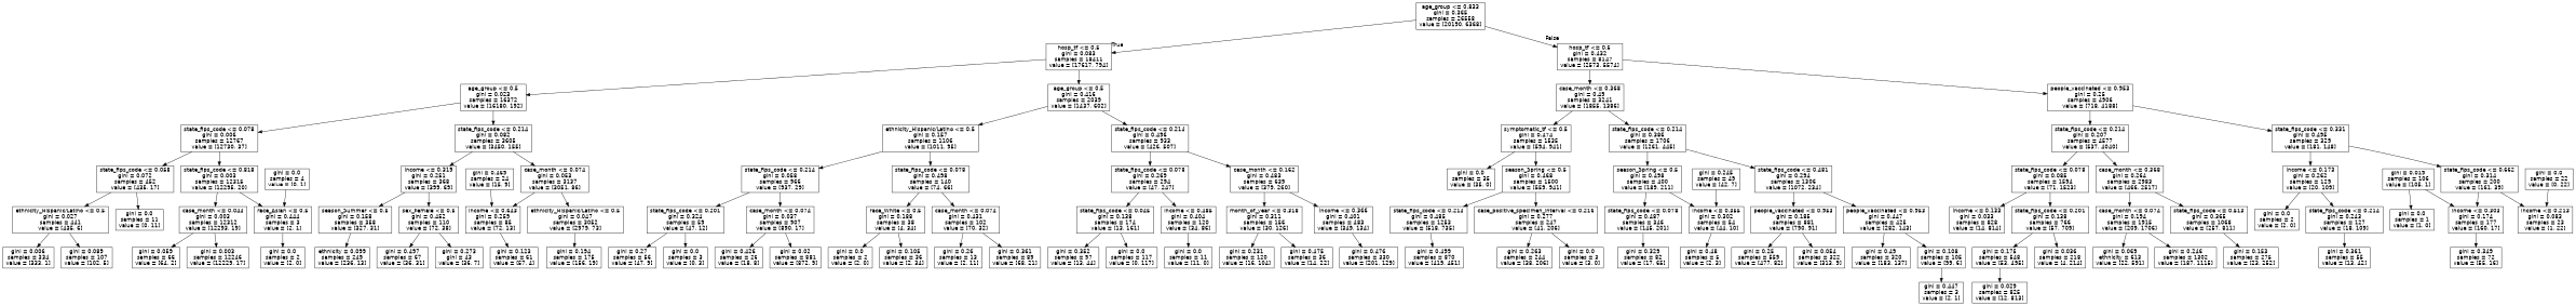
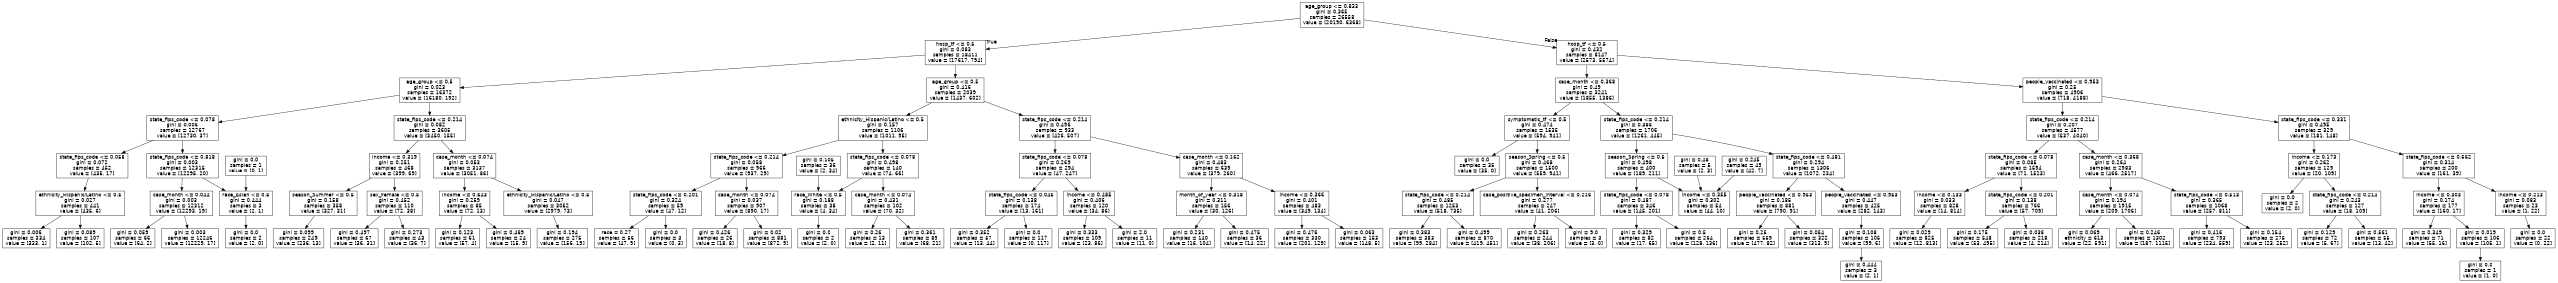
  digraph {
    node [fontname=helvetica shape=box]
    edge [fontname=helvetica]
    n1 [label="age_group <= 0.833\ngini = 0.365\nsamples = 26558\nvalue = [20190, 6368]"]
    n2 [label="hosp_tf <= 0.5\ngini = 0.083\nsamples = 18411\nvalue = [17617, 794]"]
    n3 [label="hosp_tf <= 0.5\ngini = 0.432\nsamples = 8147\nvalue = [2573, 5574]"]
    n4 [label="age_group <= 0.5\ngini = 0.023\nsamples = 16372\nvalue = [16180, 192]"]
    n5 [label="age_group <= 0.5\ngini = 0.416\nsamples = 2039\nvalue = [1437, 602]"]
    n6 [label="case_month <= 0.368\ngini = 0.49\nsamples = 3241\nvalue = [1855, 1386]"]
    n7 [label="people_vaccinated <= 0.953\ngini = 0.25\nsamples = 4906\nvalue = [718, 4188]"]
    n8 [label="state_fips_code <= 0.078\ngini = 0.006\nsamples = 12767\nvalue = [12730, 37]"]
    n9 [label="state_fips_code <= 0.214\ngini = 0.082\nsamples = 3605\nvalue = [3450, 155]"]
    n10 [label="ethnicity_Hispanic/Latino <= 0.5\ngini = 0.157\nsamples = 1106\nvalue = [1011, 95]"]
    n11 [label="state_fips_code <= 0.214\ngini = 0.496\nsamples = 933\nvalue = [426, 507]"]
    n12 [label="state_fips_code <= 0.058\ngini = 0.072\nsamples = 452\nvalue = [435, 17]"]
    n13 [label="state_fips_code <= 0.818\ngini = 0.003\nsamples = 12315\nvalue = [12295, 20]"]
-   n14 [label="income <= 0.319\ngini = 0.251\nsamples = 368\nvalue = [399, 69]"]
+   n14 [label="income <= 0.319\ngini = 0.251\nsamples = 468\nvalue = [399, 69]"]
    n15 [label="case_month <= 0.074\ngini = 0.053\nsamples = 3137\nvalue = [3051, 86]"]
    n16 [label="ethnicity_Hispanic/Latino <= 0.5\ngini = 0.027\nsamples = 441\nvalue = [435, 6]"]
-   n17 [label="gini = 0.0\nsamples = 11\nvalue = [0, 11]"]
    n18 [label="case_month <= 0.044\ngini = 0.003\nsamples = 12312\nvalue = [12293, 19]"]
    n19 [label="race_Asian <= 0.5\ngini = 0.444\nsamples = 3\nvalue = [2, 1]"]
    n20 [label="gini = 0.006\nsamples = 334\nvalue = [333, 1]"]
    n21 [label="gini = 0.089\nsamples = 107\nvalue = [102, 5]"]
    n22 [label="gini = 0.059\nsamples = 66\nvalue = [64, 2]"]
    n23 [label="gini = 0.003\nsamples = 12246\nvalue = [12229, 17]"]
    n24 [label="gini = 0.0\nsamples = 2\nvalue = [2, 0]"]
-   n25 [label="gini = 0.0\nsamples = 4\nvalue = [0, 1]"]
+   n25 [label="gini = 0.0\nsamples = 1\nvalue = [0, 1]"]
    n26 [label="season_Summer <= 0.5\ngini = 0.158\nsamples = 358\nvalue = [327, 31]"]
    n27 [label="sex_Female <= 0.5\ngini = 0.452\nsamples = 110\nvalue = [72, 38]"]
    n28 [label="income <= 0.643\ngini = 0.259\nsamples = 85\nvalue = [72, 13]"]
    n29 [label="ethnicity_Hispanic/Latino <= 0.5\ngini = 0.047\nsamples = 3052\nvalue = [2979, 73]"]
-   n30 [label="ethnicity = 0.099\nsamples = 249\nvalue = [236, 13]"]
+   n30 [label="gini = 0.099\nsamples = 249\nvalue = [236, 13]"]
    n31 [label="gini = 0.497\nsamples = 67\nvalue = [36, 31]"]
-   n32 [label="gini = 0.273\ngini = 43\nvalue = [36, 7]"]
+   n32 [label="gini = 0.273\nsamples = 43\nvalue = [36, 7]"]
    n33 [label="gini = 0.123\nsamples = 61\nvalue = [57, 4]"]
    n34 [label="gini = 0.469\nsamples = 24\nvalue = [15, 9]"]
-   n35 [label="gini = 0.194\nsamples = 175\nvalue = [156, 19]"]
+   n35 [label="gini = 0.194\nsamples = 275\nvalue = [156, 19]"]
    n36 [label="state_fips_code <= 0.214\ngini = 0.058\nsamples = 966\nvalue = [937, 29]"]
    n37 [label="state_fips_code <= 0.078\ngini = 0.498\nsamples = 140\nvalue = [74, 66]"]
    n38 [label="state_fips_code <= 0.078\ngini = 0.269\nsamples = 294\nvalue = [47, 247]"]
    n39 [label="case_month <= 0.162\ngini = 0.483\nsamples = 639\nvalue = [379, 260]"]
    n40 [label="state_fips_code <= 0.201\ngini = 0.324\nsamples = 59\nvalue = [47, 12]"]
    n41 [label="case_month <= 0.074\ngini = 0.037\nsamples = 907\nvalue = [890, 17]"]
    n42 [label="race_White <= 0.5\ngini = 0.188\nsamples = 38\nvalue = [4, 34]"]
    n43 [label="case_month <= 0.074\ngini = 0.431\nsamples = 102\nvalue = [70, 32]"]
-   n44 [label="gini = 0.27\nsamples = 56\nvalue = [47, 9]"]
+   n44 [label="race = 0.27\nsamples = 56\nvalue = [47, 9]"]
    n45 [label="gini = 0.0\nsamples = 3\nvalue = [0, 3]"]
    n46 [label="gini = 0.426\nsamples = 26\nvalue = [18, 8]"]
    n47 [label="gini = 0.02\nsamples = 881\nvalue = [872, 9]"]
    n48 [label="gini = 0.0\nsamples = 2\nvalue = [2, 0]"]
    n49 [label="gini = 0.105\nsamples = 36\nvalue = [2, 34]"]
    n50 [label="gini = 0.26\nsamples = 13\nvalue = [2, 11]"]
    n51 [label="gini = 0.361\nsamples = 89\nvalue = [68, 21]"]
    n52 [label="state_fips_code <= 0.045\ngini = 0.138\nsamples = 174\nvalue = [13, 161]"]
-   n53 [label="income <= 0.485\ngini = 0.404\nsamples = 120\nvalue = [34, 86]"]
+   n53 [label="income <= 0.485\ngini = 0.406\nsamples = 120\nvalue = [34, 86]"]
    n54 [label="month_of_year <= 0.318\ngini = 0.311\nsamples = 156\nvalue = [30, 126]"]
    n55 [label="income <= 0.366\ngini = 0.401\nsamples = 483\nvalue = [349, 134]"]
-   n56 [label="gini = 0.352\nsamples = 97\nvalue = [13, 44]"]
+   n56 [label="gini = 0.352\nsamples = 57\nvalue = [13, 44]"]
    n57 [label="gini = 0.0\nsamples = 117\nvalue = [0, 117]"]
-   n59 [label="gini = 0.0\nsamples = 11\nvalue = [11, 0]"]
-   n60 [label="gini = 0.231\nsamples = 120\nvalue = [16, 104]"]
+   n58 [label="gini = 0.333\nsamples = 109\nvalue = [23, 86]"]
+   n59 [label="gini = 2.0\nsamples = 11\nvalue = [11, 0]"]
+   n60 [label="gini = 0.231\nsamples = 140\nvalue = [16, 104]"]
    n61 [label="gini = 0.475\nsamples = 36\nvalue = [14, 22]"]
    n62 [label="gini = 0.476\nsamples = 330\nvalue = [201, 129]"]
+   n63 [label="gini = 0.063\nsamples = 153\nvalue = [148, 5]"]
    n64 [label="symptomatic_tf <= 0.5\ngini = 0.474\nsamples = 1535\nvalue = [594, 941]"]
    n65 [label="state_fips_code <= 0.214\ngini = 0.386\nsamples = 1706\nvalue = [1261, 445]"]
    n66 [label="state_fips_code <= 0.214\ngini = 0.207\nsamples = 4577\nvalue = [537, 4040]"]
    n67 [label="state_fips_code <= 0.331\ngini = 0.495\nsamples = 329\nvalue = [181, 148]"]
    n68 [label="gini = 0.0\nsamples = 35\nvalue = [35, 0]"]
    n69 [label="season_Spring <= 0.5\ngini = 0.468\nsamples = 1500\nvalue = [559, 941]"]
    n70 [label="season_Spring <= 0.5\ngini = 0.498\nsamples = 400\nvalue = [189, 211]"]
    n71 [label="state_fips_code <= 0.481\ngini = 0.294\nsamples = 1306\nvalue = [1072, 234]"]
    n72 [label="state_fips_code <= 0.214\ngini = 0.485\nsamples = 1253\nvalue = [518, 735]"]
    n73 [label="case_positive_specimen_interval <= 0.216\ngini = 0.277\nsamples = 247\nvalue = [41, 206]"]
+   n74 [label="gini = 0.383\nsamples = 383\nvalue = [99, 284]"]
    n75 [label="gini = 0.499\nsamples = 870\nvalue = [419, 451]"]
    n76 [label="gini = 0.263\nsamples = 244\nvalue = [38, 206]"]
-   n77 [label="gini = 0.0\nsamples = 3\nvalue = [3, 0]"]
+   n77 [label="gini = 9.0\nsamples = 3\nvalue = [3, 0]"]
    n78 [label="state_fips_code <= 0.078\ngini = 0.487\nsamples = 346\nvalue = [145, 201]"]
    n79 [label="income <= 0.355\ngini = 0.302\nsamples = 54\nvalue = [44, 10]"]
    n80 [label="people_vaccinated <= 0.953\ngini = 0.185\nsamples = 881\nvalue = [790, 91]"]
    n81 [label="people_vaccinated <= 0.953\ngini = 0.447\nsamples = 425\nvalue = [282, 143]"]
    n82 [label="gini = 0.329\nsamples = 82\nvalue = [17, 65]"]
+   n83 [label="gini = 0.5\nsamples = 264\nvalue = [128, 136]"]
    n84 [label="gini = 0.48\nsamples = 5\nvalue = [2, 3]"]
    n85 [label="gini = 0.245\nsamples = 49\nvalue = [42, 7]"]
    n86 [label="gini = 0.25\nsamples = 559\nvalue = [477, 82]"]
    n87 [label="gini = 0.054\nsamples = 322\nvalue = [313, 9]"]
-   n88 [label="gini = 0.49\nsamples = 320\nvalue = [183, 137]"]
    n89 [label="gini = 0.108\nsamples = 105\nvalue = [99, 6]"]
-   n90 [label="gini = 0.447\nsamples = 3\nvalue = [2, 1]"]
+   n90 [label="gini = 0.444\nsamples = 3\nvalue = [2, 1]"]
    n91 [label="state_fips_code <= 0.078\ngini = 0.085\nsamples = 1594\nvalue = [71, 1523]"]
    n92 [label="case_month <= 0.368\ngini = 0.264\nsamples = 2983\nvalue = [466, 2517]"]
    n93 [label="income <= 0.173\ngini = 0.262\nsamples = 129\nvalue = [20, 109]"]
    n94 [label="state_fips_code <= 0.662\ngini = 0.314\nsamples = 200\nvalue = [161, 39]"]
    n95 [label="income <= 0.133\ngini = 0.033\nsamples = 828\nvalue = [14, 814]"]
    n96 [label="state_fips_code <= 0.201\ngini = 0.138\nsamples = 766\nvalue = [57, 709]"]
    n97 [label="case_month <= 0.074\ngini = 0.194\nsamples = 1915\nvalue = [209, 1706]"]
    n98 [label="state_fips_code <= 0.513\ngini = 0.365\nsamples = 1068\nvalue = [257, 811]"]
    n99 [label="gini = 0.029\nsamples = 825\nvalue = [12, 813]"]
    n100 [label="gini = 0.175\nsamples = 548\nvalue = [53, 495]"]
    n101 [label="gini = 0.036\nsamples = 218\nvalue = [4, 214]"]
    n102 [label="gini = 0.069\nethnicity = 613\nvalue = [22, 591]"]
    n103 [label="gini = 0.246\nsamples = 1302\nvalue = [187, 1115]"]
-   n105 [label="gini = 0.153\nsamples = 275\nvalue = [23, 252]"]
+   n104 [label="gini = 0.416\nsamples = 793\nvalue = [234, 559]"]
+   n105 [label="gini = 0.154\nsamples = 275\nvalue = [23, 252]"]
    n106 [label="gini = 0.0\nsamples = 2\nvalue = [2, 0]"]
    n107 [label="state_fips_code <= 0.214\ngini = 0.243\nsamples = 127\nvalue = [18, 109]"]
    n108 [label="income <= 0.303\ngini = 0.174\nsamples = 177\nvalue = [160, 17]"]
    n109 [label="income <= 0.213\ngini = 0.083\nsamples = 23\nvalue = [1, 22]"]
-   n111 [label="gini = 0.361\nsamples = 55\nvalue = [13, 42]"]
-   n112 [label="gini = 0.349\nsamples = 72\nvalue = [55, 16]"]
+   n110 [label="gini = 0.129\nsamples = 72\nvalue = [5, 67]"]
+   n111 [label="gini = 0.561\nsamples = 55\nvalue = [13, 42]"]
+   n112 [label="gini = 0.349\nsamples = 71\nvalue = [55, 16]"]
    n113 [label="gini = 0.019\nsamples = 106\nvalue = [105, 1]"]
    n114 [label="gini = 0.0\nsamples = 22\nvalue = [0, 22]"]
    n115 [label="gini = 0.0\nsamples = 1\nvalue = [1, 0]"]
    n1 -> n2 [headlabel=True labelangle=45 labeldistance=2.5]
    n1 -> n3 [headlabel=False labelangle=-45 labeldistance=2.5]
    n2 -> n4
    n2 -> n5
    n3 -> n6
    n3 -> n7
    n4 -> n8
    n4 -> n9
    n5 -> n10
    n5 -> n11
    n6 -> n64
    n6 -> n65
    n7 -> n66
    n7 -> n67
    n8 -> n12
    n8 -> n13
    n9 -> n14
    n9 -> n15
    n10 -> n36
    n10 -> n37
    n11 -> n38
    n11 -> n39
    n12 -> n16
-   n12 -> n17
    n13 -> n18
    n13 -> n19
    n14 -> n26
    n14 -> n27
    n15 -> n28
    n15 -> n29
    n16 -> n20
    n16 -> n21
    n18 -> n22
    n18 -> n23
    n19 -> n24
    n25 -> n19
    n26 -> n30
    n27 -> n31
    n27 -> n32
    n28 -> n33
-   n34 -> n28
+   n28 -> n34
    n29 -> n35
    n36 -> n40
    n36 -> n41
    n37 -> n42
    n37 -> n43
    n38 -> n52
    n38 -> n53
    n39 -> n54
    n39 -> n55
    n40 -> n44
    n40 -> n45
    n41 -> n46
    n41 -> n47
    n42 -> n48
-   n42 -> n49
+   n49 -> n42
    n43 -> n50
    n43 -> n51
    n52 -> n56
    n52 -> n57
+   n53 -> n58
    n53 -> n59
    n54 -> n60
    n54 -> n61
    n55 -> n62
+   n55 -> n63
    n64 -> n68
    n64 -> n69
    n65 -> n70
    n65 -> n71
    n66 -> n91
    n66 -> n92
    n67 -> n93
    n67 -> n94
    n69 -> n72
    n69 -> n73
    n70 -> n78
    n70 -> n79
    n71 -> n80
    n71 -> n81
+   n72 -> n74
    n72 -> n75
    n73 -> n76
    n73 -> n77
    n78 -> n82
-   n79 -> n84
+   n78 -> n83
+   n84 -> n79
    n80 -> n86
    n80 -> n87
-   n81 -> n88
    n81 -> n89
    n85 -> n79
    n89 -> n90
    n91 -> n95
    n91 -> n96
    n92 -> n97
    n92 -> n98
    n93 -> n106
    n93 -> n107
    n94 -> n108
    n94 -> n109
-   n100 -> n99
+   n95 -> n99
    n96 -> n100
    n96 -> n101
    n97 -> n102
    n97 -> n103
+   n98 -> n104
    n98 -> n105
+   n107 -> n110
    n107 -> n111
    n108 -> n112
-   n113 -> n108
-   n114 -> n109
+   n108 -> n113
+   n109 -> n114
    n113 -> n115
  }
